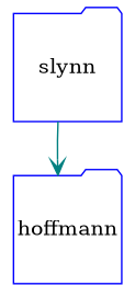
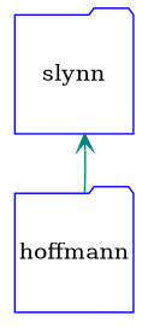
  digraph {
    node [fillcolor=white fixedsize=true shape=folder style=filled color=blue]
    slynn [height=1 width=1]
    hoffmann [height=1 width=1]
-   slynn -> hoffmann [arrowhead=vee color=teal penwidth=1]
+   hoffmann -> slynn [arrowhead=vee color=teal penwidth=1]
  }
